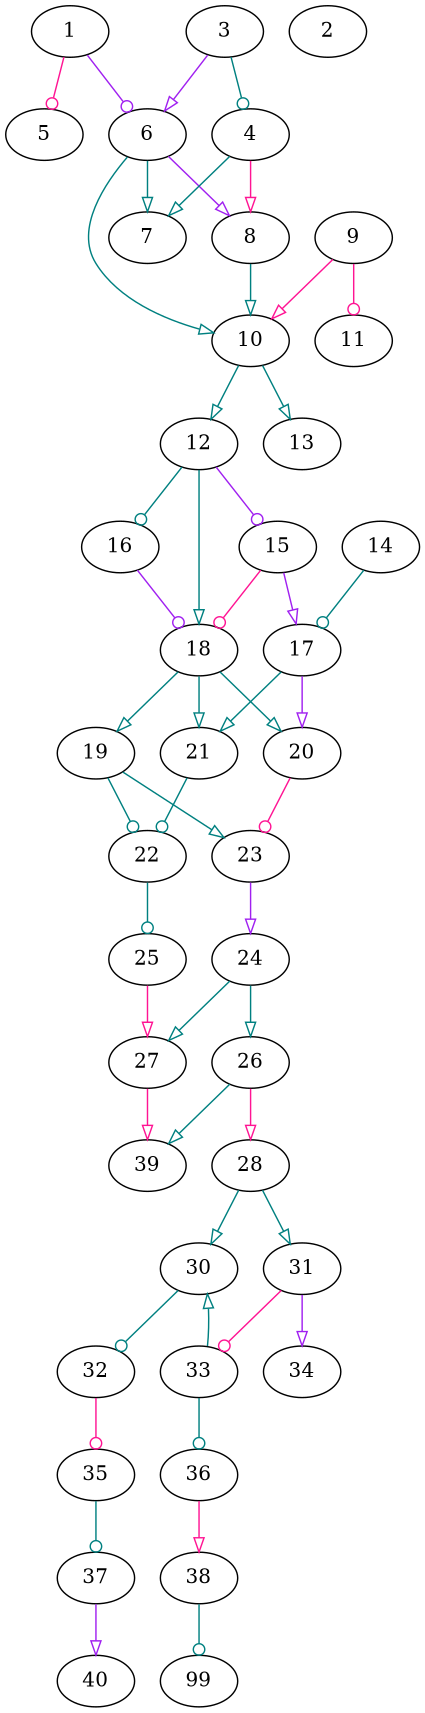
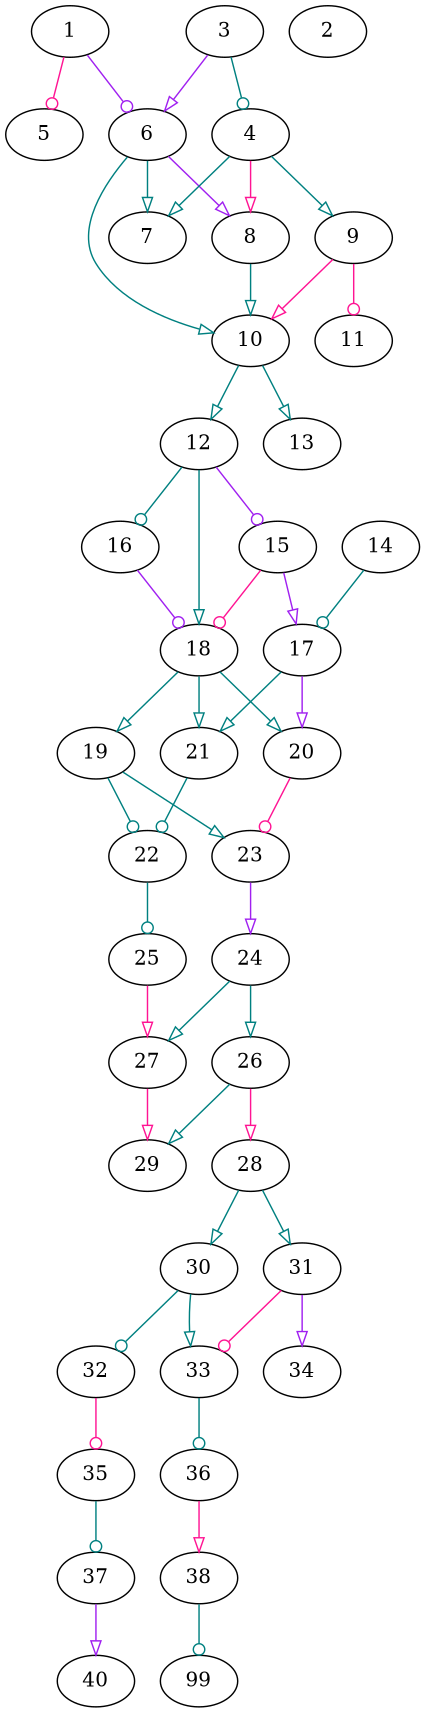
  digraph {
    node [alpha=0.09]
    edge [arrowhead=onormal color=teal]
    1 [expect_size=6862848]
    5 [alpha=0.11 expect_size=40463360]
    6 [alpha=0.14 expect_size=30863360]
    7 [alpha=0.14 expect_size=46708736]
    8 [alpha=0.03 expect_size=37937152]
    10 [alpha=0.18 expect_size=45839360]
    9 [expect_size=49479680]
    11 [alpha=0.04 expect_size=21788672]
    2 [alpha=0.17 expect_size=16377856]
    3 [alpha=0.14 expect_size=12933120]
    4 [alpha=0.13 expect_size=11548672]
    12 [alpha=0.13 expect_size=41903104]
    13 [alpha=0.12 expect_size=34502656]
    15 [alpha=0.08 expect_size=51274752]
    16 [alpha=0.16 expect_size=28905472]
    18 [alpha=0.11 expect_size=48754688]
    14 [alpha=0.20 expect_size=19593216]
    17 [alpha=0.01 expect_size=14696448]
    20 [expect_size=28489728]
    21 [alpha=0.08 expect_size=24794112]
    19 [expect_size=8007680]
    23 [alpha=0.01 expect_size=18693120]
    22 [alpha=0.13 expect_size=35334144]
    24 [alpha=0.11 expect_size=47148032]
    25 [alpha=0.17 expect_size=46114816]
    27 [alpha=0.07 expect_size=8259584]
    26 [alpha=0.13 expect_size=17456128]
-   29 [alpha=0.01 expect_size=38029312 label=39]
+   29 [alpha=0.01 expect_size=38029312]
    28 [alpha=0.14 expect_size=11692032]
    30 [alpha=0.05 expect_size=13222912]
    31 [alpha=0.15 expect_size=33569792]
    32 [alpha=0.01 expect_size=6318080]
    33 [alpha=0.00 expect_size=36975616]
    34 [alpha=0.05 expect_size=38860800]
    35 [expect_size=18280448]
    36 [alpha=0.03 expect_size=10456064]
    37 [alpha=0.01 expect_size=41007104]
    38 [alpha=0.18 expect_size=9841664]
    40 [alpha=0.04 expect_size=46245888]
    n40 [alpha=0.16 expect_size=44027904 label=99]
    1 -> 5 [arrowhead=odot color=deeppink]
    1 -> 6 [arrowhead=odot color=purple]
    6 -> 7
    6 -> 8 [color=purple]
    6 -> 10
    8 -> 10
    10 -> 12
    10 -> 13
    9 -> 10 [color=deeppink]
    9 -> 11 [arrowhead=odot color=deeppink]
    3 -> 6 [color=purple]
    3 -> 4 [arrowhead=odot]
    4 -> 7
    4 -> 8 [color=deeppink]
+   4 -> 9
    12 -> 15 [arrowhead=odot color=purple]
    12 -> 16 [arrowhead=odot]
    12 -> 18
    15 -> 18 [arrowhead=odot color=deeppink]
    15 -> 17 [color=purple]
    16 -> 18 [arrowhead=odot color=purple]
    18 -> 20
    18 -> 21
    18 -> 19
    14 -> 17 [arrowhead=odot]
    17 -> 20 [color=purple]
    17 -> 21
    20 -> 23 [arrowhead=odot color=deeppink]
    21 -> 22 [arrowhead=odot]
    19 -> 23
    19 -> 22 [arrowhead=odot]
    23 -> 24 [color=purple]
    22 -> 25 [arrowhead=odot]
    24 -> 27
    24 -> 26
    25 -> 27 [color=deeppink]
    27 -> 29 [color=deeppink]
    26 -> 29
    26 -> 28 [color=deeppink]
    28 -> 30
    28 -> 31
    30 -> 32 [arrowhead=odot]
-   33 -> 30
+   30 -> 33
    31 -> 33 [arrowhead=odot color=deeppink]
    31 -> 34 [color=purple]
    32 -> 35 [arrowhead=odot color=deeppink]
    33 -> 36 [arrowhead=odot]
    35 -> 37 [arrowhead=odot]
    36 -> 38 [color=deeppink]
    37 -> 40 [color=purple]
    38 -> n40 [arrowhead=odot]
  }
